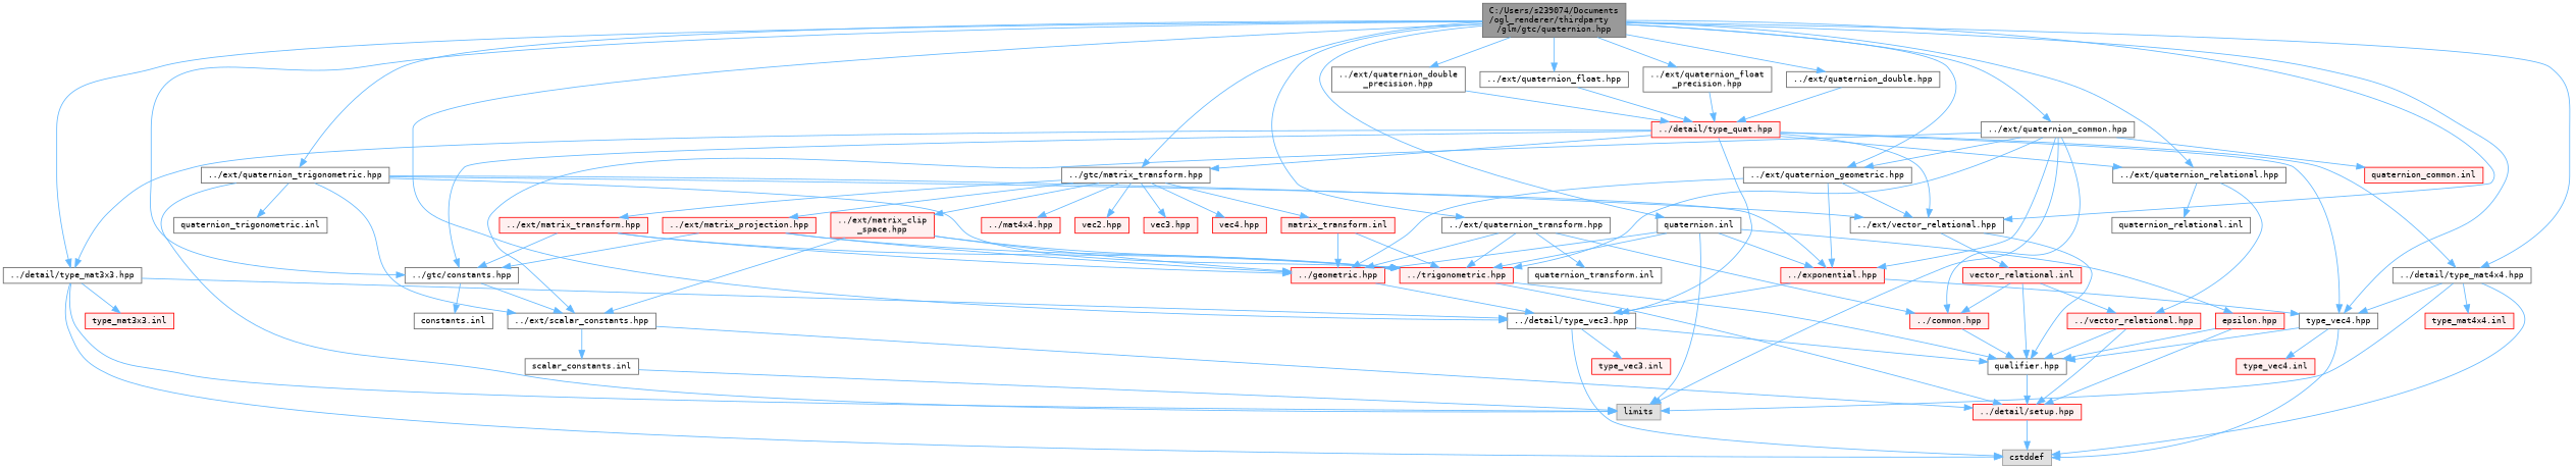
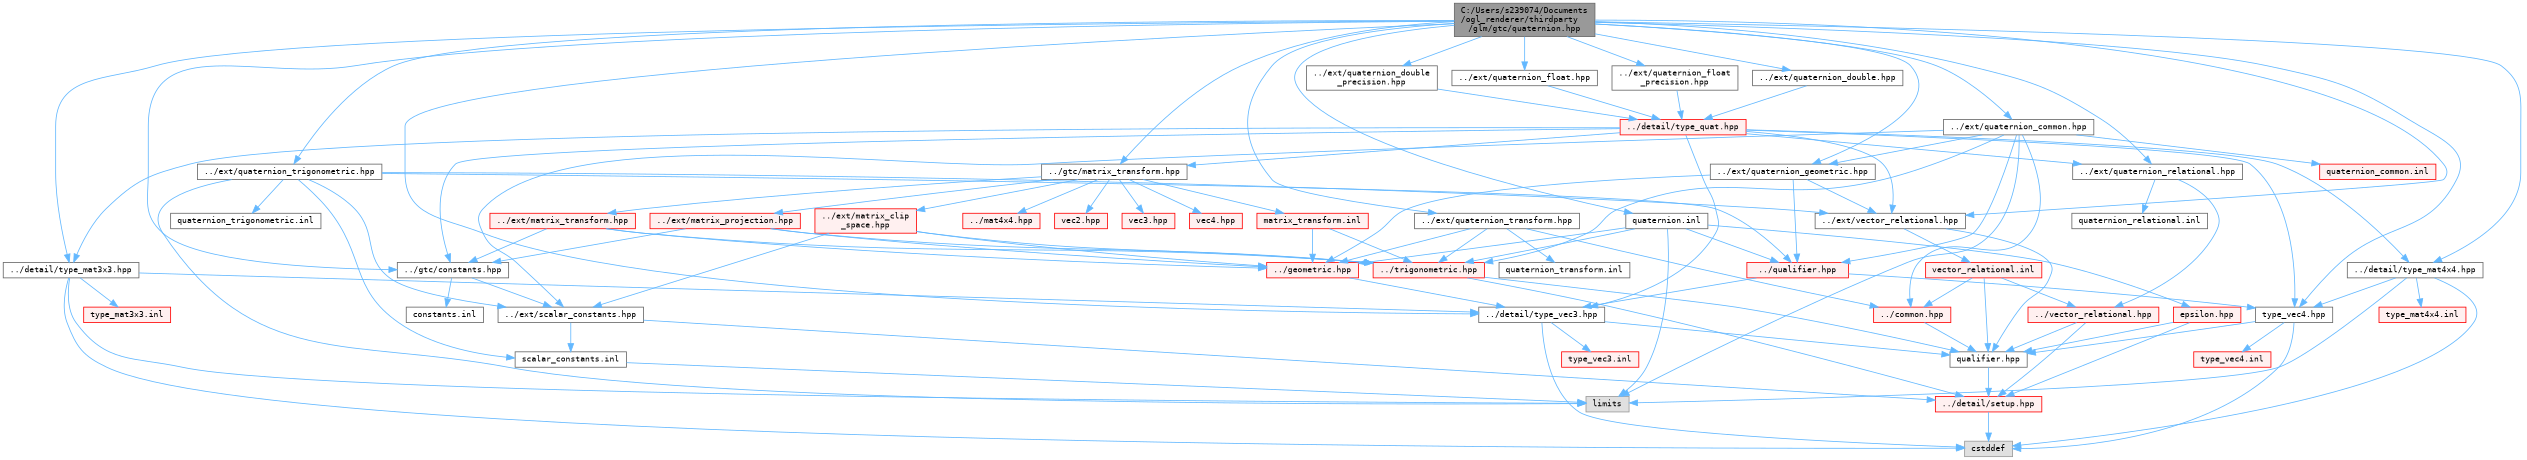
  digraph {
    node [color=grey40 fillcolor=white fontname=Terminal fontsize=10 shape=box style=filled]
    edge [color=steelblue1 fontname=Terminal fontsize=10 labelfontname=Helvetica labelfontsize=10 style=solid]
    n1 [color=gray40 fillcolor=grey60 fontcolor=black height=0.2 label="C:/Users/s239074/Documents\l/ogl_renderer/thirdparty\l/glm/gtc/quaternion.hpp" width=0.4]
    n2 [height=0.2 label="../gtc/constants.hpp" width=0.4]
    n3 [height=0.2 label="../gtc/matrix_transform.hpp" width=0.4]
    n4 [height=0.2 label="../detail/type_vec3.hpp" width=0.4]
    n5 [height=0.2 label="../ext/vector_relational.hpp" width=0.4]
    n6 [height=0.2 label="../ext/quaternion_common.hpp" width=0.4]
    n7 [height=0.2 label="../ext/quaternion_geometric.hpp" width=0.4]
    n8 [height=0.2 label="type_vec4.hpp" width=0.4]
    n9 [height=0.2 label="../ext/quaternion_float.hpp" width=0.4]
    n10 [height=0.2 label="../detail/type_mat3x3.hpp" width=0.4]
    n11 [height=0.2 label="../detail/type_mat4x4.hpp" width=0.4]
    n12 [height=0.2 label="../ext/quaternion_relational.hpp" width=0.4]
    n13 [height=0.2 label="../ext/quaternion_float\l_precision.hpp" width=0.4]
    n14 [height=0.2 label="../ext/quaternion_double.hpp" width=0.4]
    n15 [height=0.2 label="../ext/quaternion_double\l_precision.hpp" width=0.4]
    n16 [height=0.2 label="../ext/quaternion_trigonometric.hpp" width=0.4]
    n17 [height=0.2 label="../ext/quaternion_transform.hpp" width=0.4]
    n18 [height=0.2 label="quaternion.inl" width=0.4]
    n19 [height=0.2 label="../ext/scalar_constants.hpp" width=0.4]
    n20 [height=0.2 label="constants.inl" width=0.4]
    n21 [color=red fillcolor="#FFF0F0" height=0.2 label="../mat4x4.hpp" width=0.4]
    n22 [color=red fillcolor="#FFF0F0" height=0.2 label="vec2.hpp" width=0.4]
    n23 [color=red fillcolor="#FFF0F0" height=0.2 label="vec3.hpp" width=0.4]
    n24 [color=red fillcolor="#FFF0F0" height=0.2 label="vec4.hpp" width=0.4]
    n25 [color=red fillcolor="#FFF0F0" height=0.2 label="../ext/matrix_projection.hpp" width=0.4]
    n26 [color=red fillcolor="#FFF0F0" height=0.2 label="../ext/matrix_clip\l_space.hpp" width=0.4]
    n27 [color=red fillcolor="#FFF0F0" height=0.2 label="../ext/matrix_transform.hpp" width=0.4]
    n28 [color=red fillcolor="#FFF0F0" height=0.2 label="matrix_transform.inl" width=0.4]
    n29 [color=grey60 fillcolor="#E0E0E0" height=0.2 label=cstddef width=0.4]
    n30 [height=0.2 label="qualifier.hpp" width=0.4]
    n31 [color=red fillcolor="#FFF0F0" height=0.2 label="type_vec3.inl" width=0.4]
    n32 [color=red fillcolor="#FFF0F0" height=0.2 label="vector_relational.inl" width=0.4]
    n33 [color=grey60 fillcolor="#E0E0E0" height=0.2 label=limits width=0.4]
    n34 [color=red fillcolor="#FFF0F0" height=0.2 label="../trigonometric.hpp" width=0.4]
    n35 [color=red fillcolor="#FFF0F0" height=0.2 label="../common.hpp" width=0.4]
-   n36 [color=red fillcolor="#FFF0F0" height=0.2 label="../exponential.hpp" width=0.4]
+   n36 [color=red fillcolor="#FFF0F0" height=0.2 label="../qualifier.hpp" width=0.4]
    n37 [color=red fillcolor="#FFF0F0" height=0.2 label="quaternion_common.inl" width=0.4]
    n38 [color=red fillcolor="#FFF0F0" height=0.2 label="../geometric.hpp" width=0.4]
    n39 [color=red fillcolor="#FFF0F0" height=0.2 label="type_vec4.inl" width=0.4]
    n40 [color=red fillcolor="#FFF0F0" height=0.2 label="../detail/type_quat.hpp" width=0.4]
    n41 [color=red fillcolor="#FFF0F0" height=0.2 label="type_mat3x3.inl" width=0.4]
    n42 [color=red fillcolor="#FFF0F0" height=0.2 label="type_mat4x4.inl" width=0.4]
    n43 [color=red fillcolor="#FFF0F0" height=0.2 label="../vector_relational.hpp" width=0.4]
    n44 [height=0.2 label="quaternion_relational.inl" width=0.4]
    n45 [height=0.2 label="quaternion_trigonometric.inl" width=0.4]
    n46 [height=0.2 label="quaternion_transform.inl" width=0.4]
    n47 [color=red fillcolor="#FFF0F0" height=0.2 label="epsilon.hpp" width=0.4]
    n48 [color=red fillcolor="#FFF0F0" height=0.2 label="../detail/setup.hpp" width=0.4]
    n49 [height=0.2 label="scalar_constants.inl" width=0.4]
    n1 -> n2
    n1 -> n3
    n1 -> n4
    n1 -> n5
    n1 -> n6
    n1 -> n7
    n1 -> n8
    n1 -> n9
    n1 -> n10
    n1 -> n11
    n1 -> n12
    n1 -> n13
    n1 -> n14
    n1 -> n15
    n1 -> n16
    n1 -> n17
    n1 -> n18
    n2 -> n19
    n2 -> n20
    n3 -> n21
    n3 -> n22
    n3 -> n23
    n3 -> n24
    n3 -> n25
    n3 -> n26
    n3 -> n27
    n3 -> n28
    n4 -> n29
    n4 -> n30
    n4 -> n31
    n5 -> n30
    n5 -> n32
    n6 -> n7
    n6 -> n19
    n6 -> n33
    n6 -> n34
    n6 -> n35
    n6 -> n36
    n6 -> n37
    n7 -> n5
    n7 -> n36
    n7 -> n38
    n8 -> n29
    n8 -> n30
    n8 -> n39
    n9 -> n40
    n10 -> n4
    n10 -> n29
    n10 -> n33
    n10 -> n41
    n11 -> n8
    n11 -> n29
    n11 -> n33
    n11 -> n42
    n12 -> n43
    n12 -> n44
    n13 -> n40
    n14 -> n40
    n15 -> n40
    n16 -> n5
    n16 -> n19
    n16 -> n33
-   n16 -> n34
+   n16 -> n49
    n16 -> n36
    n16 -> n45
    n17 -> n34
    n17 -> n35
    n17 -> n38
    n17 -> n46
    n18 -> n33
    n18 -> n34
    n18 -> n36
    n18 -> n38
    n18 -> n47
    n19 -> n48
    n19 -> n49
    n25 -> n2
    n25 -> n34
    n25 -> n38
    n26 -> n19
    n26 -> n34
    n26 -> n38
    n27 -> n2
    n27 -> n34
    n27 -> n38
    n28 -> n34
    n28 -> n38
    n30 -> n48
    n32 -> n30
    n32 -> n35
    n32 -> n43
    n34 -> n30
    n34 -> n48
    n35 -> n30
    n36 -> n4
    n36 -> n8
    n38 -> n4
    n40 -> n2
    n40 -> n3
    n40 -> n4
    n40 -> n5
    n40 -> n8
    n40 -> n10
    n40 -> n11
    n40 -> n12
    n43 -> n30
    n43 -> n48
    n47 -> n30
    n47 -> n48
    n48 -> n29
    n49 -> n33
  }
